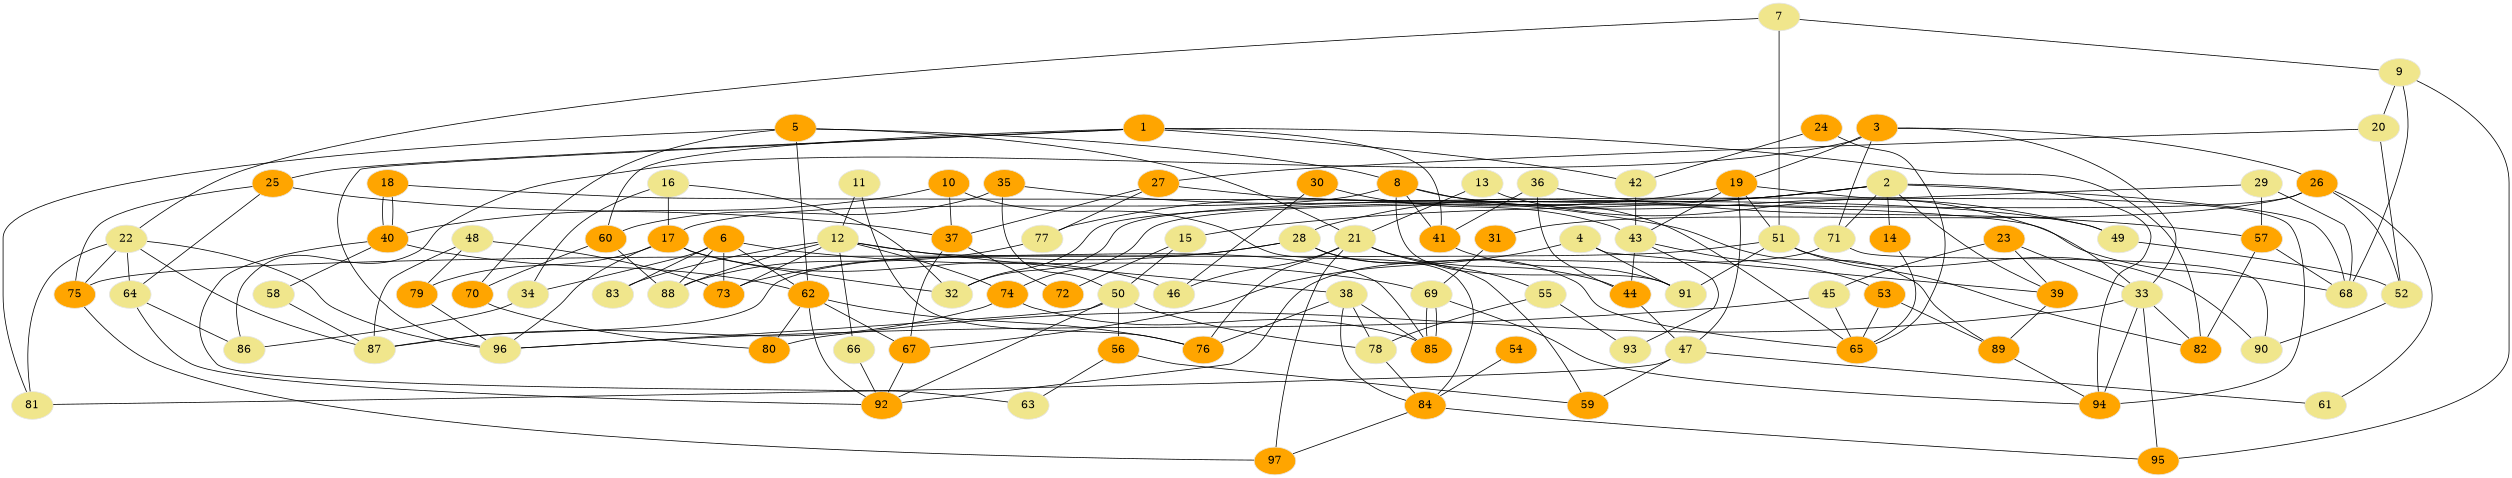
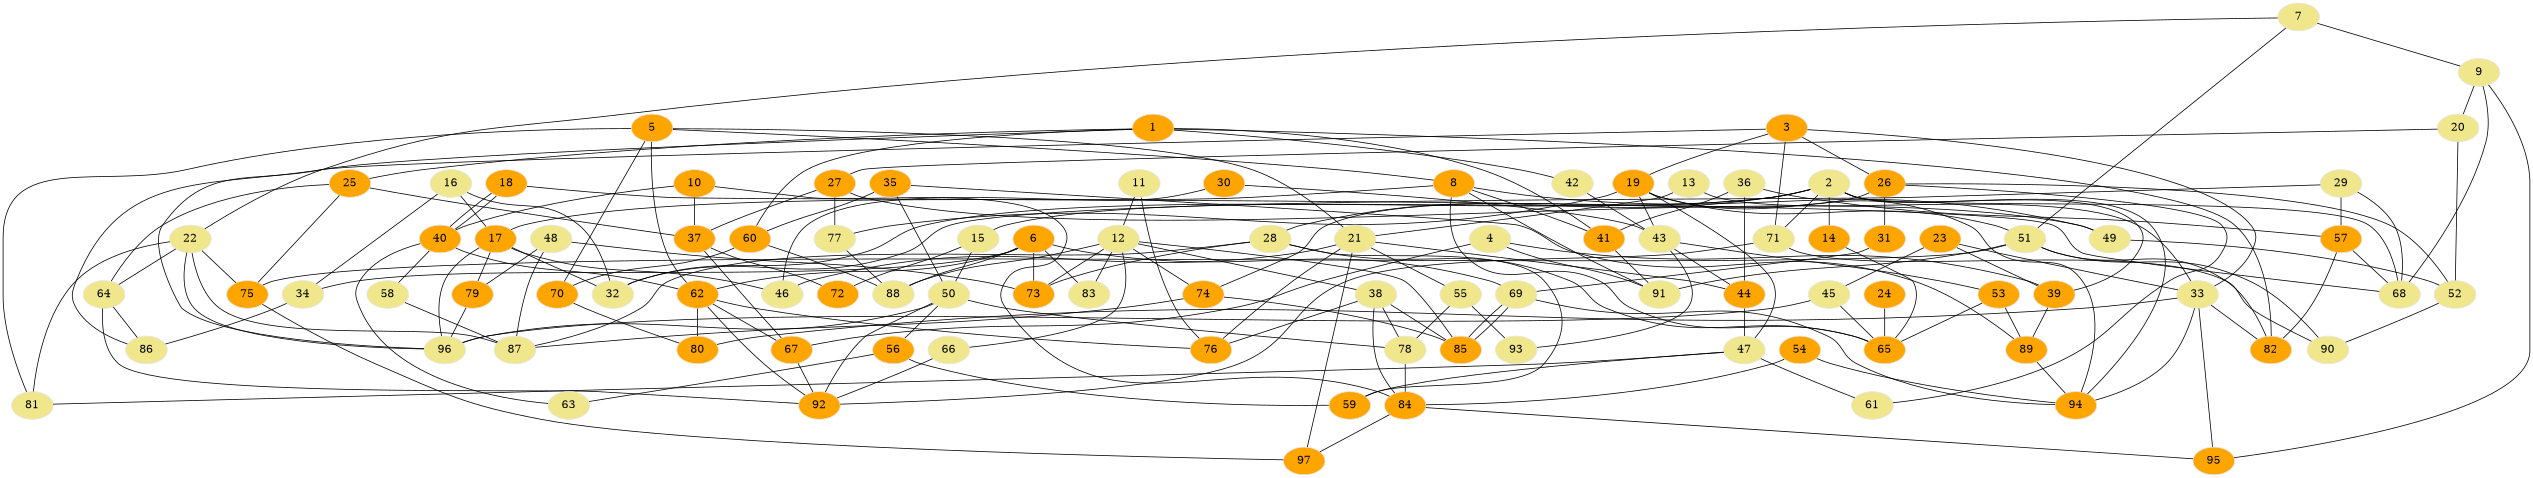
  graph {
    node [color=gray90 fillcolor=khaki style=filled]
    1 [fillcolor=orange]
    25 [fillcolor=orange]
    41 [fillcolor=orange]
    42
    60 [fillcolor=orange]
    82 [fillcolor=orange]
    96
    37 [fillcolor=orange]
    64
    75 [fillcolor=orange]
    91
    43
    70 [fillcolor=orange]
    88
    14 [fillcolor=orange]
    2
    15
    28
    32
    39 [fillcolor=orange]
    68
    71
    94 [fillcolor=orange]
    65 [fillcolor=orange]
    50
    72 [fillcolor=orange]
    73 [fillcolor=orange]
    87
    59 [fillcolor=orange]
    89 [fillcolor=orange]
    92 [fillcolor=orange]
    90
    3 [fillcolor=orange]
    19 [fillcolor=orange]
    26 [fillcolor=orange]
    33
    86
    51
    47
    77
    74 [fillcolor=orange]
    52
    31 [fillcolor=orange]
    61
    95 [fillcolor=orange]
    80 [fillcolor=orange]
    4
    67 [fillcolor=orange]
    5 [fillcolor=orange]
    8 [fillcolor=orange]
    21
    62 [fillcolor=orange]
    81
    17 [fillcolor=orange]
    49
    76 [fillcolor=orange]
    46
    44 [fillcolor=orange]
    55
    97 [fillcolor=orange]
    6 [fillcolor=orange]
    34
    69
    83
    85 [fillcolor=orange]
    7
    9
    22
    20
    79 [fillcolor=orange]
    27 [fillcolor=orange]
    10 [fillcolor=orange]
    40 [fillcolor=orange]
    84 [fillcolor=orange]
    58
    63
    11
    12
    38
    66
    78
    13
    56 [fillcolor=orange]
    16
    18 [fillcolor=orange]
    53 [fillcolor=orange]
    93
    23 [fillcolor=orange]
    45
    24 [fillcolor=orange]
    29
    57 [fillcolor=orange]
    30 [fillcolor=orange]
    35 [fillcolor=orange]
    36
    48
    54 [fillcolor=orange]
    1 -- 25
    1 -- 41
    1 -- 42
    1 -- 60
    1 -- 82
    1 -- 96
    25 -- 37
    25 -- 64
    25 -- 75
    41 -- 91
    42 -- 43
    60 -- 70
    60 -- 88
    37 -- 72
    37 -- 67
    64 -- 92
    64 -- 86
    75 -- 97
    43 -- 44
    43 -- 53
    43 -- 93
    70 -- 80
    14 -- 65
    2 -- 14
    2 -- 15
    2 -- 28
    2 -- 32
    2 -- 39
    2 -- 68
    2 -- 71
    2 -- 94
    15 -- 50
    15 -- 72
    28 -- 65
    28 -- 73
    28 -- 87
    28 -- 59
    39 -- 89
    71 -- 92
    71 -- 90
    50 -- 96
    50 -- 92
    50 -- 78
    50 -- 56
    89 -- 94
    3 -- 71
    3 -- 19
    3 -- 26
    3 -- 33
    3 -- 86
    19 -- 43
    19 -- 94
    19 -- 51
    19 -- 47
    19 -- 77
    26 -- 74
    26 -- 52
    26 -- 31
    26 -- 61
    33 -- 82
    33 -- 94
    33 -- 95
    33 -- 80
    51 -- 82
    51 -- 75
    51 -- 91
    51 -- 90
    47 -- 59
    47 -- 61
    47 -- 81
    77 -- 88
    74 -- 87
    74 -- 85
    52 -- 90
    31 -- 69
    4 -- 91
    4 -- 39
    4 -- 67
    67 -- 92
    5 -- 70
    5 -- 8
    5 -- 21
    5 -- 62
    5 -- 81
    8 -- 41
    8 -- 91
    8 -- 65
    8 -- 17
    8 -- 49
    21 -- 76
    21 -- 46
    21 -- 44
    21 -- 55
    21 -- 97
    62 -- 92
    62 -- 80
    62 -- 67
    62 -- 76
    17 -- 96
    17 -- 32
    17 -- 46
    17 -- 79
    49 -- 52
    44 -- 47
    55 -- 78
    55 -- 93
    6 -- 88
    6 -- 73
    6 -- 62
    6 -- 34
    6 -- 69
    6 -- 83
    34 -- 86
    69 -- 94
    69 -- 85
    69 -- 85
    7 -- 51
    7 -- 9
    7 -- 22
    9 -- 68
    9 -- 95
    9 -- 20
    22 -- 96
    22 -- 64
    22 -- 75
    22 -- 87
    22 -- 81
    20 -- 52
    20 -- 27
    79 -- 96
    27 -- 37
    27 -- 77
    27 -- 49
    10 -- 37
    10 -- 40
    10 -- 84
    40 -- 62
    40 -- 58
    40 -- 63
    84 -- 95
    84 -- 97
    58 -- 87
    11 -- 76
    11 -- 12
    12 -- 88
    12 -- 73
    12 -- 74
    12 -- 83
    12 -- 85
    12 -- 38
    12 -- 66
    38 -- 76
    38 -- 85
    38 -- 84
    38 -- 78
    66 -- 92
    78 -- 84
    13 -- 33
    13 -- 21
    56 -- 59
    56 -- 63
    16 -- 32
    16 -- 17
    16 -- 34
    18 -- 68
    18 -- 40
    18 -- 40
    53 -- 65
    53 -- 89
    23 -- 39
    23 -- 33
    23 -- 45
    45 -- 96
    45 -- 65
-   24 -- 42
    24 -- 65
    29 -- 32
    29 -- 68
    29 -- 57
    57 -- 82
    57 -- 68
    30 -- 43
    30 -- 46
    35 -- 60
    35 -- 50
    35 -- 89
    36 -- 41
    36 -- 44
    36 -- 57
    48 -- 73
    48 -- 87
    48 -- 79
+   54 -- 94
    54 -- 84
  }
